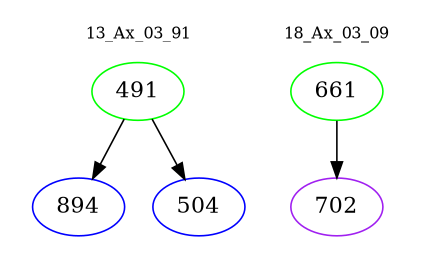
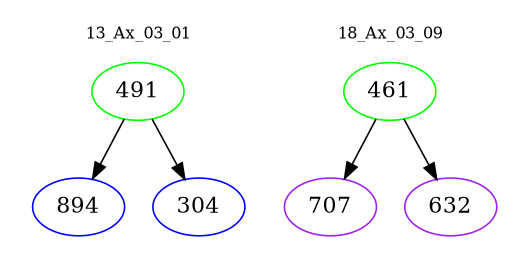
  digraph {
    node [color=green]
    edge [color=black]
    n1 [label=491]
    n2 [color=blue label=894]
-   n3 [color=blue label=504]
-   n4 [label=661]
-   n5 [color=purple label=702]
+   n3 [color=blue label=304]
+   n4 [label=461]
+   n5 [color=purple label=707]
+   n6 [color=purple label=632]
    subgraph cluster_1 {
      color=white
      fontsize=10
-     label="13_Ax_03_91"
+     label="13_Ax_03_01"
      n1
      n2
      n3
    }
    subgraph cluster_2 {
      color=white
      fontsize=10
      label="18_Ax_03_09"
      n4
      n5
+     n6
    }
    n1 -> n2
    n1 -> n3
    n4 -> n5
+   n4 -> n6
  }
